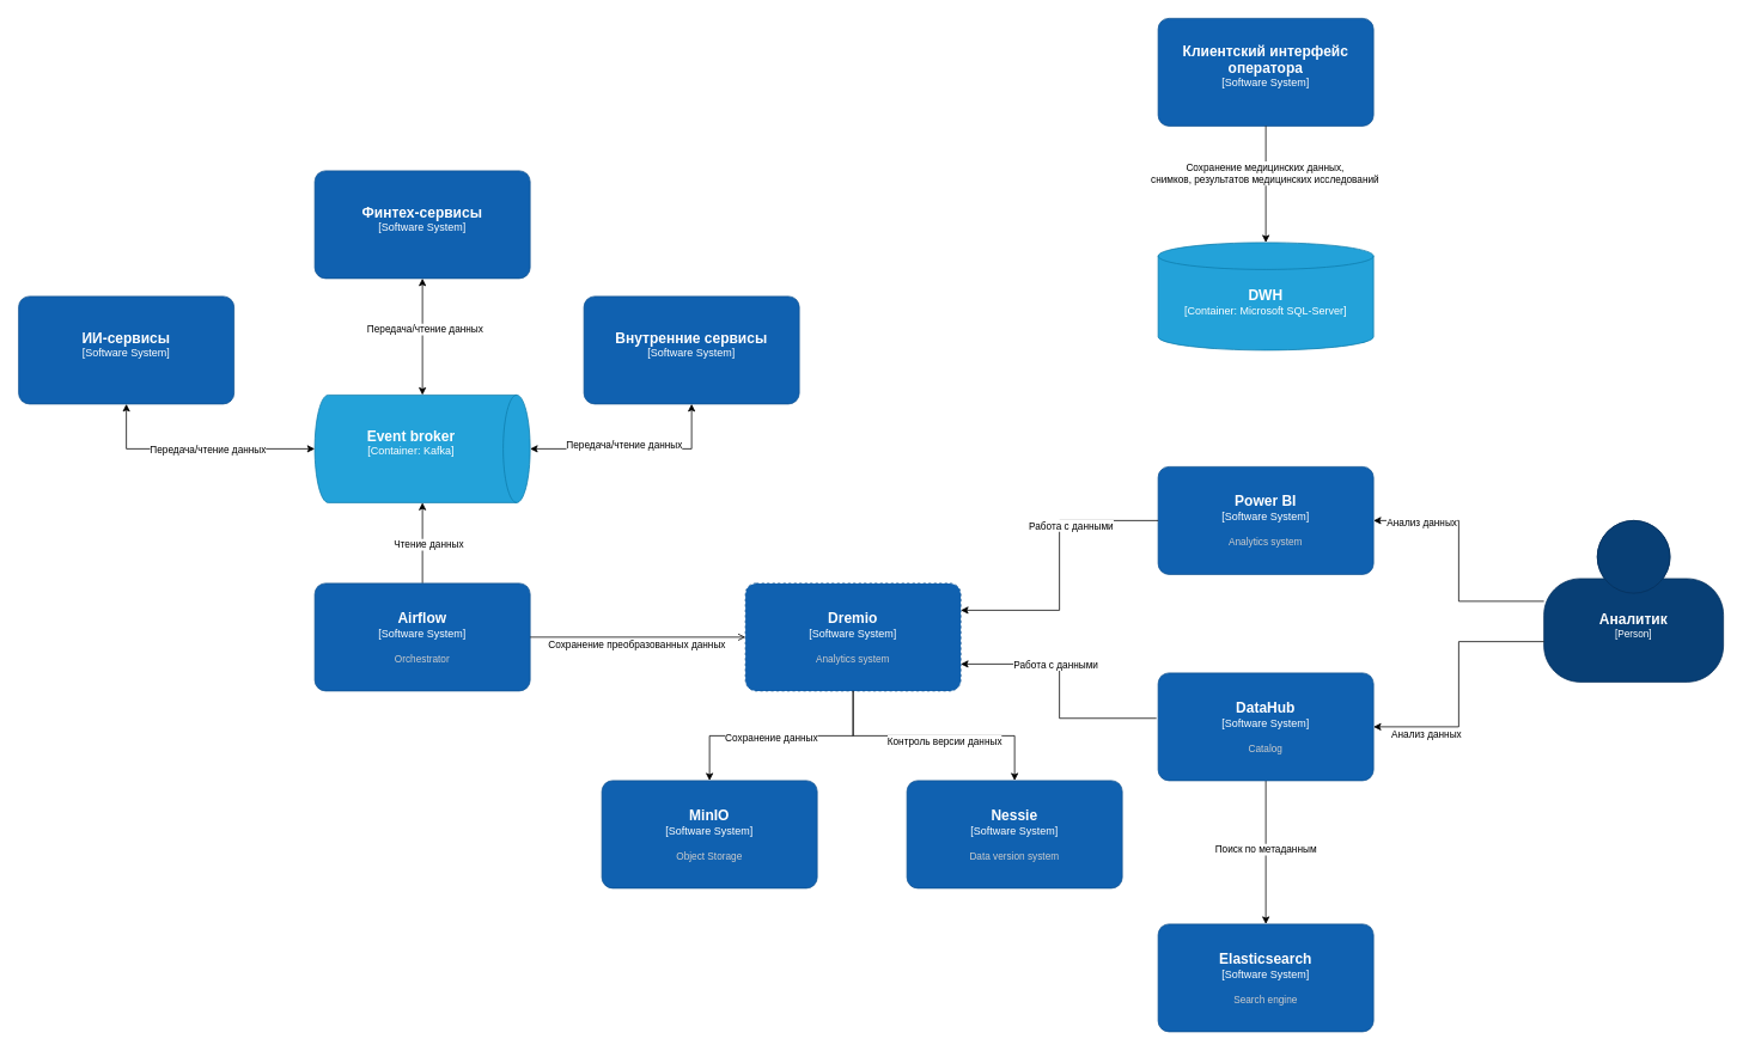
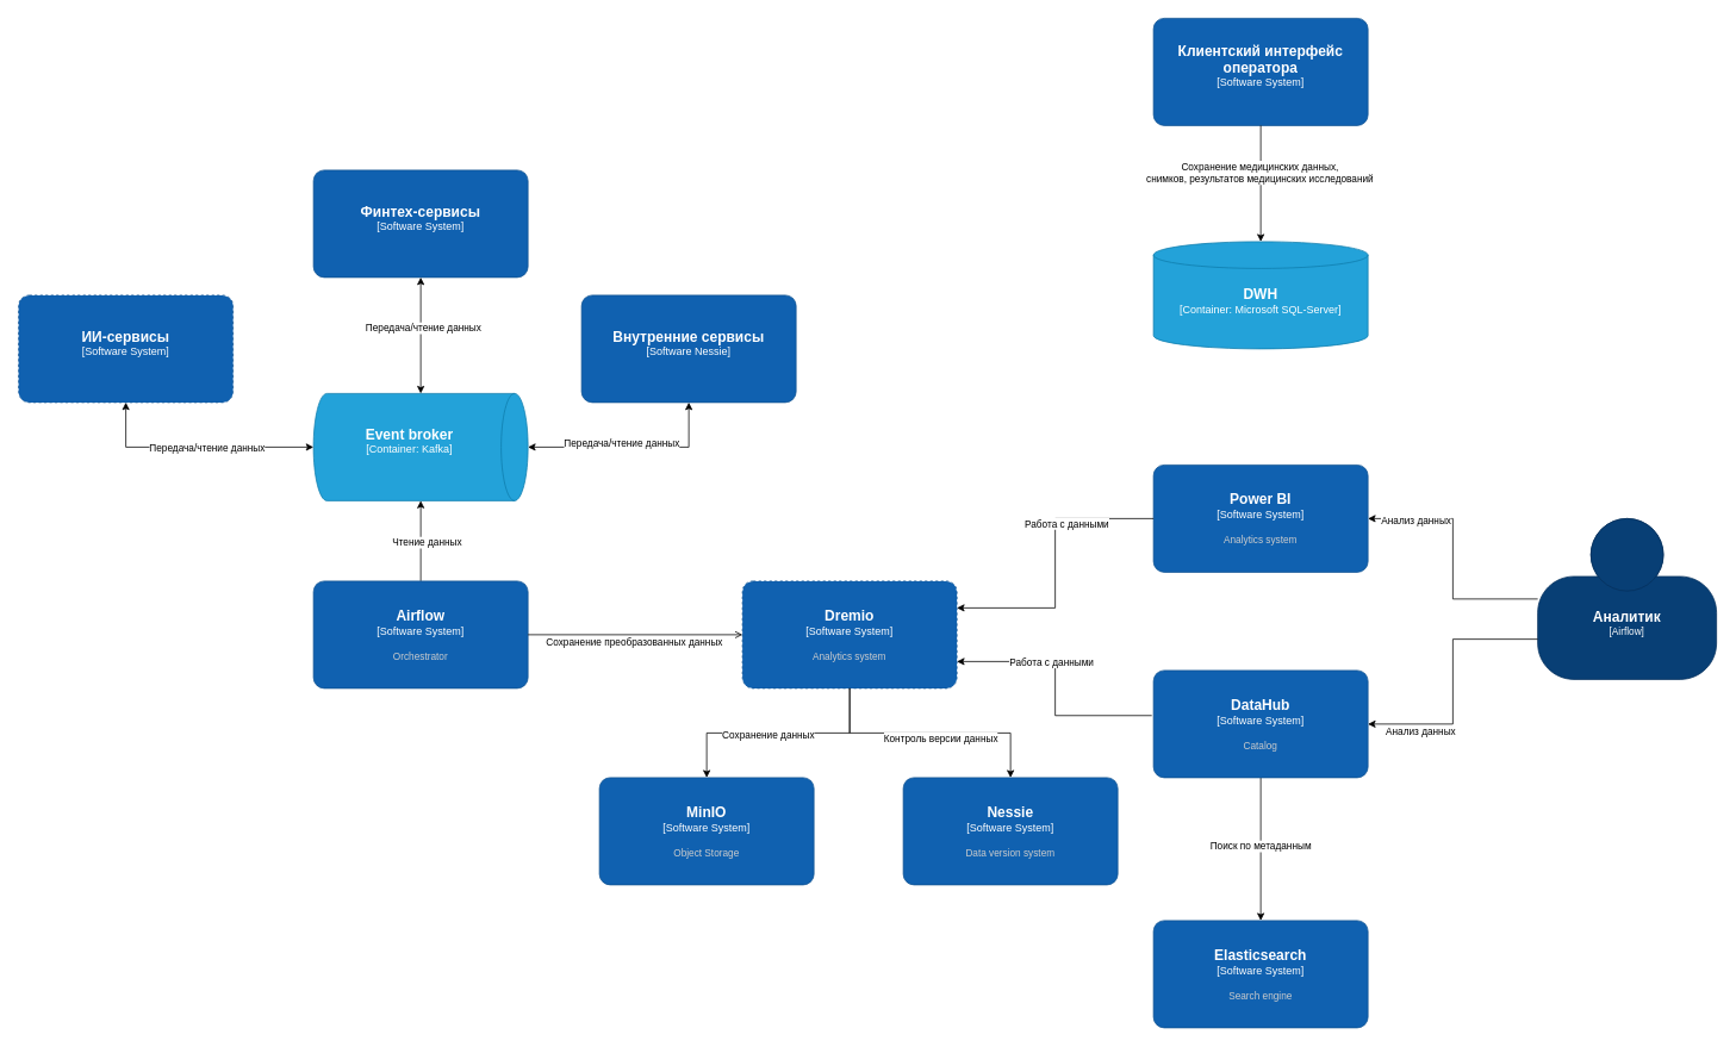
  <mxCell id="0" />
  <mxCell id="1" parent="0" />
  <mxCell id="2" style="edgeStyle=orthogonalEdgeStyle;rounded=0;orthogonalLoop=1;jettySize=auto;html=1;exitX=0;exitY=0.5;exitDx=0;exitDy=0;exitPerimeter=0;" parent="1" source="4" target="16" edge="1"><mxGeometry relative="1" as="geometry" /></mxCell>
  <mxCell id="3" value="Анализ данных" style="edgeLabel;html=1;align=center;verticalAlign=middle;resizable=0;points=[];" parent="2" vertex="1" connectable="0"><mxGeometry x="0.627" y="2" relative="1" as="geometry"><mxPoint x="1" as="offset" /></mxGeometry></mxCell>
- <mxCell id="4" value="&lt;font style=&quot;font-size: 16px&quot;&gt;&lt;b&gt;Аналитик&lt;/b&gt;&lt;/font&gt;&lt;div&gt;[Person]&lt;/div&gt;&lt;br&gt;&lt;div&gt;&lt;font style=&quot;font-size: 11px&quot;&gt;&lt;font color=&quot;#cccccc&quot;&gt;&lt;/font&gt;&lt;/div&gt;" style="html=1;fontSize=11;dashed=0;whiteSpace=wrap;fillColor=#083F75;strokeColor=#06315C;fontColor=#ffffff;shape=mxgraph.c4.person2;align=center;metaEdit=1;points=[[0.5,0,0],[1,0.5,0],[1,0.75,0],[0.75,1,0],[0.5,1,0],[0.25,1,0],[0,0.75,0],[0,0.5,0]];resizable=0;" parent="1" vertex="1"><mxGeometry x="1720" y="580" width="200" height="180" as="geometry" /></mxCell>
+ <mxCell id="4" value="&lt;font style=&quot;font-size: 16px&quot;&gt;&lt;b&gt;Аналитик&lt;/b&gt;&lt;/font&gt;&lt;div&gt;[Airflow]&lt;/div&gt;&lt;br&gt;&lt;div&gt;&lt;font style=&quot;font-size: 11px&quot;&gt;&lt;font color=&quot;#cccccc&quot;&gt;&lt;/font&gt;&lt;/div&gt;" style="html=1;fontSize=11;dashed=0;whiteSpace=wrap;fillColor=#083F75;strokeColor=#06315C;fontColor=#ffffff;shape=mxgraph.c4.person2;align=center;metaEdit=1;points=[[0.5,0,0],[1,0.5,0],[1,0.75,0],[0.75,1,0],[0.5,1,0],[0.25,1,0],[0,0.75,0],[0,0.5,0]];resizable=0;" parent="1" vertex="1"><mxGeometry x="1720" y="580" width="200" height="180" as="geometry" /></mxCell>
  <mxCell id="5" value="&lt;font style=&quot;font-size: 16px&quot;&gt;&lt;b&gt;Dremio&lt;/b&gt;&lt;/font&gt;&lt;div&gt;[Software System]&lt;/div&gt;&lt;br&gt;&lt;div&gt;&lt;font style=&quot;font-size: 11px&quot;&gt;&lt;font color=&quot;#cccccc&quot;&gt;Analytics system&lt;/font&gt;&lt;/div&gt;" style="rounded=1;whiteSpace=wrap;html=1;labelBackgroundColor=none;fillColor=#1061B0;fontColor=#ffffff;align=center;arcSize=10;strokeColor=#0D5091;metaEdit=1;resizable=0;points=[[0.25,0,0],[0.5,0,0],[0.75,0,0],[1,0.25,0],[1,0.5,0],[1,0.75,0],[0.75,1,0],[0.5,1,0],[0.25,1,0],[0,0.75,0],[0,0.5,0],[0,0.25,0]];dashed=1;" parent="1" vertex="1"><mxGeometry x="830" y="650" width="240" height="120" as="geometry" /></mxCell>
  <mxCell id="6" value="&lt;font style=&quot;font-size: 16px&quot;&gt;&lt;b&gt;Event broker&lt;/b&gt;&lt;/font&gt;&lt;div&gt;[Container:&amp;nbsp;Kafka]&lt;/div&gt;&lt;br&gt;&lt;div&gt;&lt;font style=&quot;font-size: 11px&quot;&gt;&lt;font color=&quot;#E6E6E6&quot;&gt;&lt;/font&gt;&lt;/div&gt;" style="shape=cylinder3;size=15;direction=south;whiteSpace=wrap;html=1;boundedLbl=1;rounded=0;labelBackgroundColor=none;fillColor=#23A2D9;fontSize=12;fontColor=#ffffff;align=center;strokeColor=#0E7DAD;metaEdit=1;points=[[0.5,0,0],[1,0.25,0],[1,0.5,0],[1,0.75,0],[0.5,1,0],[0,0.75,0],[0,0.5,0],[0,0.25,0]];resizable=0;" parent="1" vertex="1"><mxGeometry x="350" y="440" width="240" height="120" as="geometry" /></mxCell>
  <mxCell id="7" style="edgeStyle=orthogonalEdgeStyle;rounded=0;orthogonalLoop=1;jettySize=auto;html=1;exitX=0.5;exitY=1;exitDx=0;exitDy=0;exitPerimeter=0;" parent="1" source="9" target="11" edge="1"><mxGeometry relative="1" as="geometry" /></mxCell>
  <mxCell id="8" value="Поиск по метаданным" style="edgeLabel;html=1;align=center;verticalAlign=middle;resizable=0;points=[];" parent="7" vertex="1" connectable="0"><mxGeometry x="-0.039" y="-1" relative="1" as="geometry"><mxPoint y="-1" as="offset" /></mxGeometry></mxCell>
  <mxCell id="9" value="&lt;font style=&quot;font-size: 16px&quot;&gt;&lt;b&gt;DataHub&lt;/b&gt;&lt;/font&gt;&lt;div&gt;[Software System]&lt;/div&gt;&lt;br&gt;&lt;div&gt;&lt;font style=&quot;font-size: 11px&quot;&gt;&lt;font color=&quot;#cccccc&quot;&gt;Catalog&lt;/font&gt;&lt;/div&gt;" style="rounded=1;whiteSpace=wrap;html=1;labelBackgroundColor=none;fillColor=#1061B0;fontColor=#ffffff;align=center;arcSize=10;strokeColor=#0D5091;metaEdit=1;resizable=0;points=[[0.25,0,0],[0.5,0,0],[0.75,0,0],[1,0.25,0],[1,0.5,0],[1,0.75,0],[0.75,1,0],[0.5,1,0],[0.25,1,0],[0,0.75,0],[0,0.5,0],[0,0.25,0]];" parent="1" vertex="1"><mxGeometry x="1290" y="750" width="240" height="120" as="geometry" /></mxCell>
  <mxCell id="10" value="&lt;font style=&quot;font-size: 16px&quot;&gt;&lt;b&gt;MinIO&lt;/b&gt;&lt;/font&gt;&lt;div&gt;[Software System]&lt;/div&gt;&lt;br&gt;&lt;div&gt;&lt;font style=&quot;font-size: 11px&quot;&gt;&lt;font color=&quot;#cccccc&quot;&gt;Object Storage&lt;/font&gt;&lt;/div&gt;" style="rounded=1;whiteSpace=wrap;html=1;labelBackgroundColor=none;fillColor=#1061B0;fontColor=#ffffff;align=center;arcSize=10;strokeColor=#0D5091;metaEdit=1;resizable=0;points=[[0.25,0,0],[0.5,0,0],[0.75,0,0],[1,0.25,0],[1,0.5,0],[1,0.75,0],[0.75,1,0],[0.5,1,0],[0.25,1,0],[0,0.75,0],[0,0.5,0],[0,0.25,0]];" parent="1" vertex="1"><mxGeometry x="670" y="870" width="240" height="120" as="geometry" /></mxCell>
  <mxCell id="11" value="&lt;font style=&quot;font-size: 16px&quot;&gt;&lt;b&gt;Elasticsearch&lt;/b&gt;&lt;/font&gt;&lt;div&gt;[Software System]&lt;/div&gt;&lt;br&gt;&lt;div&gt;&lt;font style=&quot;font-size: 11px&quot;&gt;&lt;font color=&quot;#cccccc&quot;&gt;Search engine&lt;/font&gt;&lt;/div&gt;" style="rounded=1;whiteSpace=wrap;html=1;labelBackgroundColor=none;fillColor=#1061B0;fontColor=#ffffff;align=center;arcSize=10;strokeColor=#0D5091;metaEdit=1;resizable=0;points=[[0.25,0,0],[0.5,0,0],[0.75,0,0],[1,0.25,0],[1,0.5,0],[1,0.75,0],[0.75,1,0],[0.5,1,0],[0.25,1,0],[0,0.75,0],[0,0.5,0],[0,0.25,0]];" parent="1" vertex="1"><mxGeometry x="1290" y="1030" width="240" height="120" as="geometry" /></mxCell>
  <mxCell id="12" value="&lt;font style=&quot;font-size: 16px&quot;&gt;&lt;b&gt;Nessie&lt;/b&gt;&lt;/font&gt;&lt;div&gt;[Software System]&lt;/div&gt;&lt;br&gt;&lt;div&gt;&lt;font style=&quot;font-size: 11px&quot;&gt;&lt;font color=&quot;#cccccc&quot;&gt;Data version system&lt;/font&gt;&lt;/div&gt;" style="rounded=1;whiteSpace=wrap;html=1;labelBackgroundColor=none;fillColor=#1061B0;fontColor=#ffffff;align=center;arcSize=10;strokeColor=#0D5091;metaEdit=1;resizable=0;points=[[0.25,0,0],[0.5,0,0],[0.75,0,0],[1,0.25,0],[1,0.5,0],[1,0.75,0],[0.75,1,0],[0.5,1,0],[0.25,1,0],[0,0.75,0],[0,0.5,0],[0,0.25,0]];" parent="1" vertex="1"><mxGeometry x="1010" y="870" width="240" height="120" as="geometry" /></mxCell>
  <mxCell id="13" style="edgeStyle=orthogonalEdgeStyle;rounded=0;orthogonalLoop=1;jettySize=auto;html=1;exitX=0.5;exitY=0;exitDx=0;exitDy=0;exitPerimeter=0;" parent="1" source="15" target="6" edge="1"><mxGeometry relative="1" as="geometry" /></mxCell>
  <mxCell id="14" value="Чтение данных" style="edgeLabel;html=1;align=center;verticalAlign=middle;resizable=0;points=[];" parent="13" vertex="1" connectable="0"><mxGeometry x="-0.042" y="-6" relative="1" as="geometry"><mxPoint y="-1" as="offset" /></mxGeometry></mxCell>
  <mxCell id="15" value="&lt;font style=&quot;font-size: 16px&quot;&gt;&lt;b&gt;Airflow&lt;/b&gt;&lt;/font&gt;&lt;div&gt;[Software System]&lt;/div&gt;&lt;br&gt;&lt;div&gt;&lt;font style=&quot;font-size: 11px&quot;&gt;&lt;font color=&quot;#cccccc&quot;&gt;Orchestrator&lt;/font&gt;&lt;/div&gt;" style="rounded=1;whiteSpace=wrap;html=1;labelBackgroundColor=none;fillColor=#1061B0;fontColor=#ffffff;align=center;arcSize=10;strokeColor=#0D5091;metaEdit=1;resizable=0;points=[[0.25,0,0],[0.5,0,0],[0.75,0,0],[1,0.25,0],[1,0.5,0],[1,0.75,0],[0.75,1,0],[0.5,1,0],[0.25,1,0],[0,0.75,0],[0,0.5,0],[0,0.25,0]];" parent="1" vertex="1"><mxGeometry x="350" y="650" width="240" height="120" as="geometry" /></mxCell>
  <mxCell id="16" value="&lt;font style=&quot;font-size: 16px&quot;&gt;&lt;b&gt;Power BI&lt;/b&gt;&lt;/font&gt;&lt;div&gt;[Software System]&lt;/div&gt;&lt;br&gt;&lt;div&gt;&lt;font style=&quot;font-size: 11px&quot;&gt;&lt;font color=&quot;#cccccc&quot;&gt;Analytics system&lt;/font&gt;&lt;/div&gt;" style="rounded=1;whiteSpace=wrap;html=1;labelBackgroundColor=none;fillColor=#1061B0;fontColor=#ffffff;align=center;arcSize=10;strokeColor=#0D5091;metaEdit=1;resizable=0;points=[[0.25,0,0],[0.5,0,0],[0.75,0,0],[1,0.25,0],[1,0.5,0],[1,0.75,0],[0.75,1,0],[0.5,1,0],[0.25,1,0],[0,0.75,0],[0,0.5,0],[0,0.25,0]];" parent="1" vertex="1"><mxGeometry x="1290" y="520" width="240" height="120" as="geometry" /></mxCell>
  <mxCell id="17" style="edgeStyle=orthogonalEdgeStyle;rounded=0;orthogonalLoop=1;jettySize=auto;html=1;exitX=0.5;exitY=1;exitDx=0;exitDy=0;exitPerimeter=0;startArrow=classic;startFill=1;" parent="1" source="19" target="6" edge="1"><mxGeometry relative="1" as="geometry" /></mxCell>
  <mxCell id="18" value="Передача/чтение данных" style="edgeLabel;html=1;align=center;verticalAlign=middle;resizable=0;points=[];" parent="17" vertex="1" connectable="0"><mxGeometry x="-0.292" y="-3" relative="1" as="geometry"><mxPoint x="48" y="-3" as="offset" /></mxGeometry></mxCell>
- <mxCell id="19" value="&lt;font style=&quot;font-size: 16px&quot;&gt;&lt;b&gt;ИИ-сервисы&lt;/b&gt;&lt;/font&gt;&lt;div&gt;[Software System]&lt;/div&gt;&lt;br&gt;&lt;div&gt;&lt;font style=&quot;font-size: 11px&quot;&gt;&lt;font color=&quot;#cccccc&quot;&gt;&lt;/font&gt;&lt;/div&gt;" style="rounded=1;whiteSpace=wrap;html=1;labelBackgroundColor=none;fillColor=#1061B0;fontColor=#ffffff;align=center;arcSize=10;strokeColor=#0D5091;metaEdit=1;resizable=0;points=[[0.25,0,0],[0.5,0,0],[0.75,0,0],[1,0.25,0],[1,0.5,0],[1,0.75,0],[0.75,1,0],[0.5,1,0],[0.25,1,0],[0,0.75,0],[0,0.5,0],[0,0.25,0]];" parent="1" vertex="1"><mxGeometry x="20" y="330" width="240" height="120" as="geometry" /></mxCell>
+ <mxCell id="19" value="&lt;font style=&quot;font-size: 16px&quot;&gt;&lt;b&gt;ИИ-сервисы&lt;/b&gt;&lt;/font&gt;&lt;div&gt;[Software System]&lt;/div&gt;&lt;br&gt;&lt;div&gt;&lt;font style=&quot;font-size: 11px&quot;&gt;&lt;font color=&quot;#cccccc&quot;&gt;&lt;/font&gt;&lt;/div&gt;" style="rounded=1;whiteSpace=wrap;html=1;labelBackgroundColor=none;fillColor=#1061B0;fontColor=#ffffff;align=center;arcSize=10;strokeColor=#0D5091;metaEdit=1;resizable=0;points=[[0.25,0,0],[0.5,0,0],[0.75,0,0],[1,0.25,0],[1,0.5,0],[1,0.75,0],[0.75,1,0],[0.5,1,0],[0.25,1,0],[0,0.75,0],[0,0.5,0],[0,0.25,0]];dashed=1;" parent="1" vertex="1"><mxGeometry x="20" y="330" width="240" height="120" as="geometry" /></mxCell>
  <mxCell id="20" value="&lt;font style=&quot;font-size: 16px&quot;&gt;&lt;b&gt;Финтех-сервисы&lt;/b&gt;&lt;/font&gt;&lt;div&gt;[Software System]&lt;/div&gt;&lt;br&gt;&lt;div&gt;&lt;font style=&quot;font-size: 11px&quot;&gt;&lt;font color=&quot;#cccccc&quot;&gt;&lt;/font&gt;&lt;/div&gt;" style="rounded=1;whiteSpace=wrap;html=1;labelBackgroundColor=none;fillColor=#1061B0;fontColor=#ffffff;align=center;arcSize=10;strokeColor=#0D5091;metaEdit=1;resizable=0;points=[[0.25,0,0],[0.5,0,0],[0.75,0,0],[1,0.25,0],[1,0.5,0],[1,0.75,0],[0.75,1,0],[0.5,1,0],[0.25,1,0],[0,0.75,0],[0,0.5,0],[0,0.25,0]];" parent="1" vertex="1"><mxGeometry x="350" y="190" width="240" height="120" as="geometry" /></mxCell>
- <mxCell id="21" value="&lt;font style=&quot;font-size: 16px&quot;&gt;&lt;b&gt;Внутренние сервисы&lt;/b&gt;&lt;/font&gt;&lt;div&gt;[Software System]&lt;/div&gt;&lt;br&gt;&lt;div&gt;&lt;font style=&quot;font-size: 11px&quot;&gt;&lt;font color=&quot;#cccccc&quot;&gt;&lt;/font&gt;&lt;/div&gt;" style="rounded=1;whiteSpace=wrap;html=1;labelBackgroundColor=none;fillColor=#1061B0;fontColor=#ffffff;align=center;arcSize=10;strokeColor=#0D5091;metaEdit=1;resizable=0;points=[[0.25,0,0],[0.5,0,0],[0.75,0,0],[1,0.25,0],[1,0.5,0],[1,0.75,0],[0.75,1,0],[0.5,1,0],[0.25,1,0],[0,0.75,0],[0,0.5,0],[0,0.25,0]];" parent="1" vertex="1"><mxGeometry x="650" y="330" width="240" height="120" as="geometry" /></mxCell>
+ <mxCell id="21" value="&lt;font style=&quot;font-size: 16px&quot;&gt;&lt;b&gt;Внутренние сервисы&lt;/b&gt;&lt;/font&gt;&lt;div&gt;[Software Nessie]&lt;/div&gt;&lt;br&gt;&lt;div&gt;&lt;font style=&quot;font-size: 11px&quot;&gt;&lt;font color=&quot;#cccccc&quot;&gt;&lt;/font&gt;&lt;/div&gt;" style="rounded=1;whiteSpace=wrap;html=1;labelBackgroundColor=none;fillColor=#1061B0;fontColor=#ffffff;align=center;arcSize=10;strokeColor=#0D5091;metaEdit=1;resizable=0;points=[[0.25,0,0],[0.5,0,0],[0.75,0,0],[1,0.25,0],[1,0.5,0],[1,0.75,0],[0.75,1,0],[0.5,1,0],[0.25,1,0],[0,0.75,0],[0,0.5,0],[0,0.25,0]];" parent="1" vertex="1"><mxGeometry x="650" y="330" width="240" height="120" as="geometry" /></mxCell>
  <mxCell id="22" style="edgeStyle=orthogonalEdgeStyle;rounded=0;orthogonalLoop=1;jettySize=auto;html=1;exitX=1;exitY=0.5;exitDx=0;exitDy=0;exitPerimeter=0;entryX=0;entryY=0.5;entryDx=0;entryDy=0;entryPerimeter=0;endArrow=open;" parent="1" source="15" target="5" edge="1"><mxGeometry relative="1" as="geometry" /></mxCell>
  <mxCell id="23" value="Сохранение преобразованных данных" style="edgeLabel;html=1;align=center;verticalAlign=middle;resizable=0;points=[];" parent="22" vertex="1" connectable="0"><mxGeometry x="-0.028" y="-8" relative="1" as="geometry"><mxPoint x="1" as="offset" /></mxGeometry></mxCell>
  <mxCell id="24" style="edgeStyle=orthogonalEdgeStyle;rounded=0;orthogonalLoop=1;jettySize=auto;html=1;exitX=0.5;exitY=1;exitDx=0;exitDy=0;exitPerimeter=0;entryX=0.5;entryY=0;entryDx=0;entryDy=0;entryPerimeter=0;" parent="1" source="5" target="10" edge="1"><mxGeometry relative="1" as="geometry" /></mxCell>
  <mxCell id="25" value="Сохранение данных" style="edgeLabel;html=1;align=center;verticalAlign=middle;resizable=0;points=[];" parent="24" vertex="1" connectable="0"><mxGeometry x="0.094" y="2" relative="1" as="geometry"><mxPoint as="offset" /></mxGeometry></mxCell>
  <mxCell id="26" style="edgeStyle=orthogonalEdgeStyle;rounded=0;orthogonalLoop=1;jettySize=auto;html=1;exitX=0.5;exitY=1;exitDx=0;exitDy=0;exitPerimeter=0;entryX=0.5;entryY=0;entryDx=0;entryDy=0;entryPerimeter=0;" parent="1" source="5" target="12" edge="1"><mxGeometry relative="1" as="geometry" /></mxCell>
  <mxCell id="27" value="Контроль версии данных" style="edgeLabel;html=1;align=center;verticalAlign=middle;resizable=0;points=[];" parent="26" vertex="1" connectable="0"><mxGeometry x="0.079" y="-5" relative="1" as="geometry"><mxPoint as="offset" /></mxGeometry></mxCell>
  <mxCell id="28" style="edgeStyle=orthogonalEdgeStyle;rounded=0;orthogonalLoop=1;jettySize=auto;html=1;exitX=1;exitY=0.25;exitDx=0;exitDy=0;exitPerimeter=0;entryX=0;entryY=0.5;entryDx=0;entryDy=0;entryPerimeter=0;startArrow=classic;startFill=1;endArrow=none;endFill=0;" parent="1" source="5" target="16" edge="1"><mxGeometry relative="1" as="geometry" /></mxCell>
  <mxCell id="29" value="Работа с данными" style="edgeLabel;html=1;align=center;verticalAlign=middle;resizable=0;points=[];" parent="28" vertex="1" connectable="0"><mxGeometry x="0.382" y="-5" relative="1" as="geometry"><mxPoint x="1" as="offset" /></mxGeometry></mxCell>
  <mxCell id="30" style="edgeStyle=orthogonalEdgeStyle;rounded=0;orthogonalLoop=1;jettySize=auto;html=1;exitX=1;exitY=0.75;exitDx=0;exitDy=0;exitPerimeter=0;entryX=-0.008;entryY=0.421;entryDx=0;entryDy=0;entryPerimeter=0;startArrow=classic;startFill=1;endArrow=none;endFill=0;" parent="1" source="5" target="9" edge="1"><mxGeometry relative="1" as="geometry" /></mxCell>
  <mxCell id="31" value="Работа с данными" style="edgeLabel;html=1;align=center;verticalAlign=middle;resizable=0;points=[];" parent="30" vertex="1" connectable="0"><mxGeometry x="-0.242" relative="1" as="geometry"><mxPoint x="-1" as="offset" /></mxGeometry></mxCell>
  <mxCell id="32" style="edgeStyle=orthogonalEdgeStyle;rounded=0;orthogonalLoop=1;jettySize=auto;html=1;exitX=0;exitY=0.75;exitDx=0;exitDy=0;exitPerimeter=0;entryX=1;entryY=0.5;entryDx=0;entryDy=0;entryPerimeter=0;" parent="1" source="4" target="9" edge="1"><mxGeometry relative="1" as="geometry" /></mxCell>
  <mxCell id="33" value="Анализ данных" style="edgeLabel;html=1;align=center;verticalAlign=middle;resizable=0;points=[];" parent="32" vertex="1" connectable="0"><mxGeometry x="0.602" y="8" relative="1" as="geometry"><mxPoint x="1" as="offset" /></mxGeometry></mxCell>
  <mxCell id="34" value="&lt;font style=&quot;font-size: 16px&quot;&gt;&lt;b&gt;Клиентский интерфейс оператора&lt;/b&gt;&lt;/font&gt;&lt;div&gt;[Software System]&lt;/div&gt;&lt;br&gt;&lt;div&gt;&lt;font style=&quot;font-size: 11px&quot;&gt;&lt;font color=&quot;#cccccc&quot;&gt;&lt;/font&gt;&lt;/div&gt;" style="rounded=1;whiteSpace=wrap;html=1;labelBackgroundColor=none;fillColor=#1061B0;fontColor=#ffffff;align=center;arcSize=10;strokeColor=#0D5091;metaEdit=1;resizable=0;points=[[0.25,0,0],[0.5,0,0],[0.75,0,0],[1,0.25,0],[1,0.5,0],[1,0.75,0],[0.75,1,0],[0.5,1,0],[0.25,1,0],[0,0.75,0],[0,0.5,0],[0,0.25,0]];" parent="1" vertex="1"><mxGeometry x="1290" y="20" width="240" height="120" as="geometry" /></mxCell>
  <mxCell id="35" value="&lt;font style=&quot;font-size: 16px&quot;&gt;&lt;b&gt;DWH&lt;/b&gt;&lt;/font&gt;&lt;div&gt;[Container:&amp;nbsp;Microsoft SQL-Server]&lt;/div&gt;&lt;br&gt;&lt;div&gt;&lt;font style=&quot;font-size: 11px&quot;&gt;&lt;font color=&quot;#E6E6E6&quot;&gt;&lt;/font&gt;&lt;/div&gt;" style="shape=cylinder3;size=15;whiteSpace=wrap;html=1;boundedLbl=1;rounded=0;labelBackgroundColor=none;fillColor=#23A2D9;fontSize=12;fontColor=#ffffff;align=center;strokeColor=#0E7DAD;metaEdit=1;points=[[0.5,0,0],[1,0.25,0],[1,0.5,0],[1,0.75,0],[0.5,1,0],[0,0.75,0],[0,0.5,0],[0,0.25,0]];resizable=0;" parent="1" vertex="1"><mxGeometry x="1290" y="270" width="240" height="120" as="geometry" /></mxCell>
  <mxCell id="36" style="edgeStyle=orthogonalEdgeStyle;rounded=0;orthogonalLoop=1;jettySize=auto;html=1;exitX=0.5;exitY=1;exitDx=0;exitDy=0;exitPerimeter=0;entryX=0.5;entryY=0;entryDx=0;entryDy=0;entryPerimeter=0;" parent="1" source="34" target="35" edge="1"><mxGeometry relative="1" as="geometry" /></mxCell>
  <mxCell id="37" value="Сохранение медицинских данных,&lt;div&gt;снимков, результатов медицинских исследований&lt;/div&gt;" style="edgeLabel;html=1;align=center;verticalAlign=middle;resizable=0;points=[];" parent="36" vertex="1" connectable="0"><mxGeometry x="-0.181" y="-2" relative="1" as="geometry"><mxPoint y="-1" as="offset" /></mxGeometry></mxCell>
  <mxCell id="38" style="edgeStyle=orthogonalEdgeStyle;rounded=0;orthogonalLoop=1;jettySize=auto;html=1;exitX=0.5;exitY=1;exitDx=0;exitDy=0;exitPerimeter=0;entryX=0;entryY=0.5;entryDx=0;entryDy=0;entryPerimeter=0;startArrow=classic;startFill=1;" parent="1" source="20" target="6" edge="1"><mxGeometry relative="1" as="geometry" /></mxCell>
  <mxCell id="39" value="Передача/чтение данных" style="edgeLabel;html=1;align=center;verticalAlign=middle;resizable=0;points=[];" parent="38" vertex="1" connectable="0"><mxGeometry x="-0.12" y="2" relative="1" as="geometry"><mxPoint y="-1" as="offset" /></mxGeometry></mxCell>
  <mxCell id="40" style="edgeStyle=orthogonalEdgeStyle;rounded=0;orthogonalLoop=1;jettySize=auto;html=1;exitX=0.5;exitY=1;exitDx=0;exitDy=0;exitPerimeter=0;entryX=0.5;entryY=0;entryDx=0;entryDy=0;entryPerimeter=0;startArrow=classic;startFill=1;" parent="1" source="21" target="6" edge="1"><mxGeometry relative="1" as="geometry" /></mxCell>
  <mxCell id="41" value="Передача/чтение данных" style="edgeLabel;html=1;align=center;verticalAlign=middle;resizable=0;points=[];" parent="40" vertex="1" connectable="0"><mxGeometry x="0.096" y="-5" relative="1" as="geometry"><mxPoint as="offset" /></mxGeometry></mxCell>
